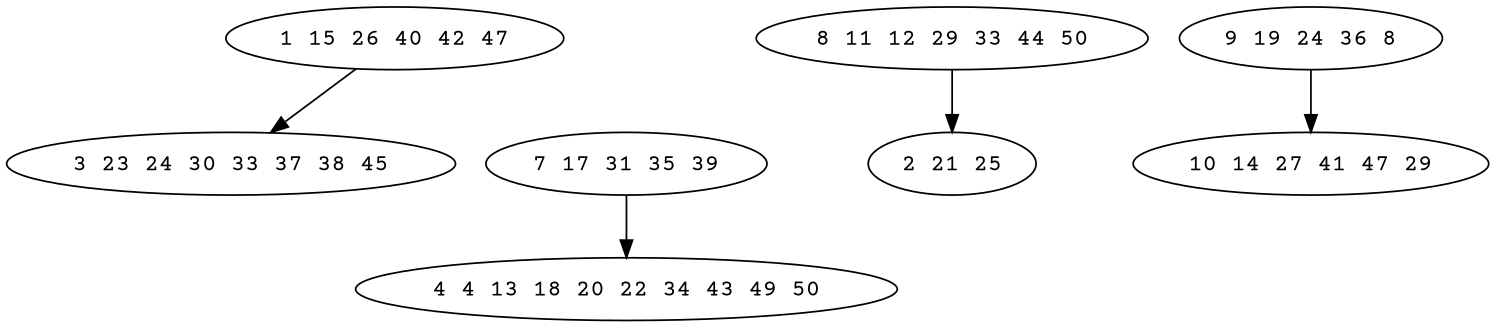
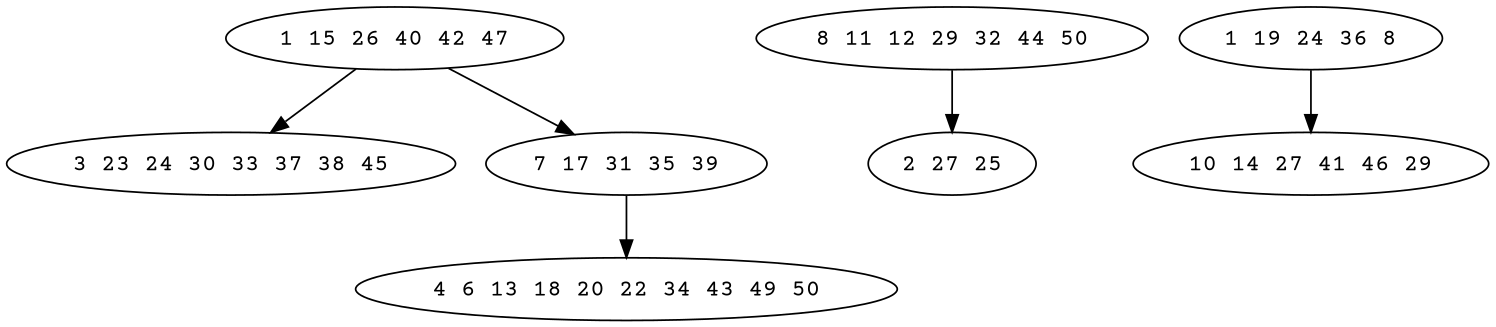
  digraph {
    fontname="Courier Prime"
    node [fontname="Courier Prime"]
    edge [fontname="Courier Prime"]
    n1 [label="1 15 26 40 42 47"]
    n2 [label="3 23 24 30 33 37 38 45"]
    n3 [label="7 17 31 35 39"]
-   n4 [label="8 11 12 29 33 44 50"]
-   n5 [label="2 21 25"]
-   n6 [label="4 4 13 18 20 22 34 43 49 50"]
-   n7 [label="9 19 24 36 8"]
-   n8 [label="10 14 27 41 47 29"]
+   n4 [label="8 11 12 29 32 44 50"]
+   n5 [label="2 27 25"]
+   n6 [label="4 6 13 18 20 22 34 43 49 50"]
+   n7 [label="1 19 24 36 8"]
+   n8 [label="10 14 27 41 46 29"]
    n1 -> n2
+   n1 -> n3
    n3 -> n6
    n4 -> n5
    n7 -> n8
  }
